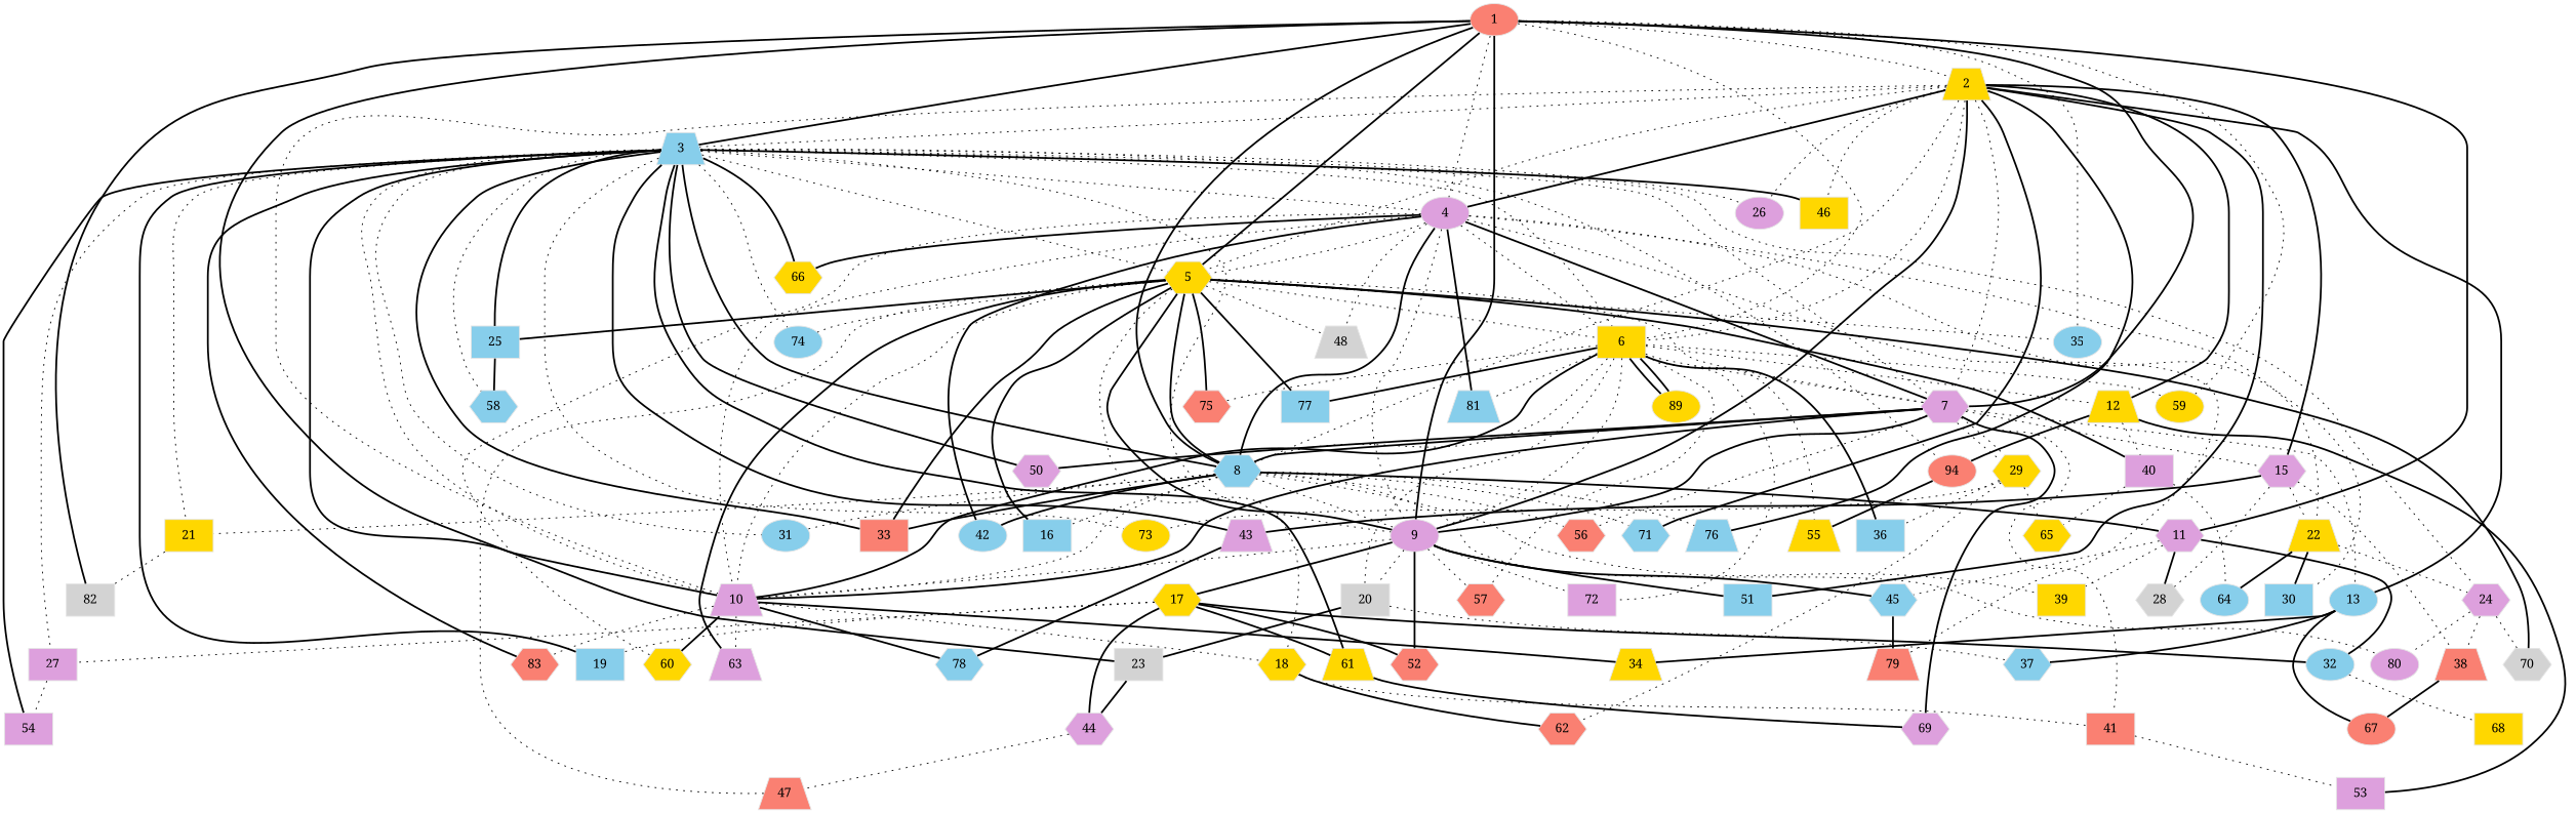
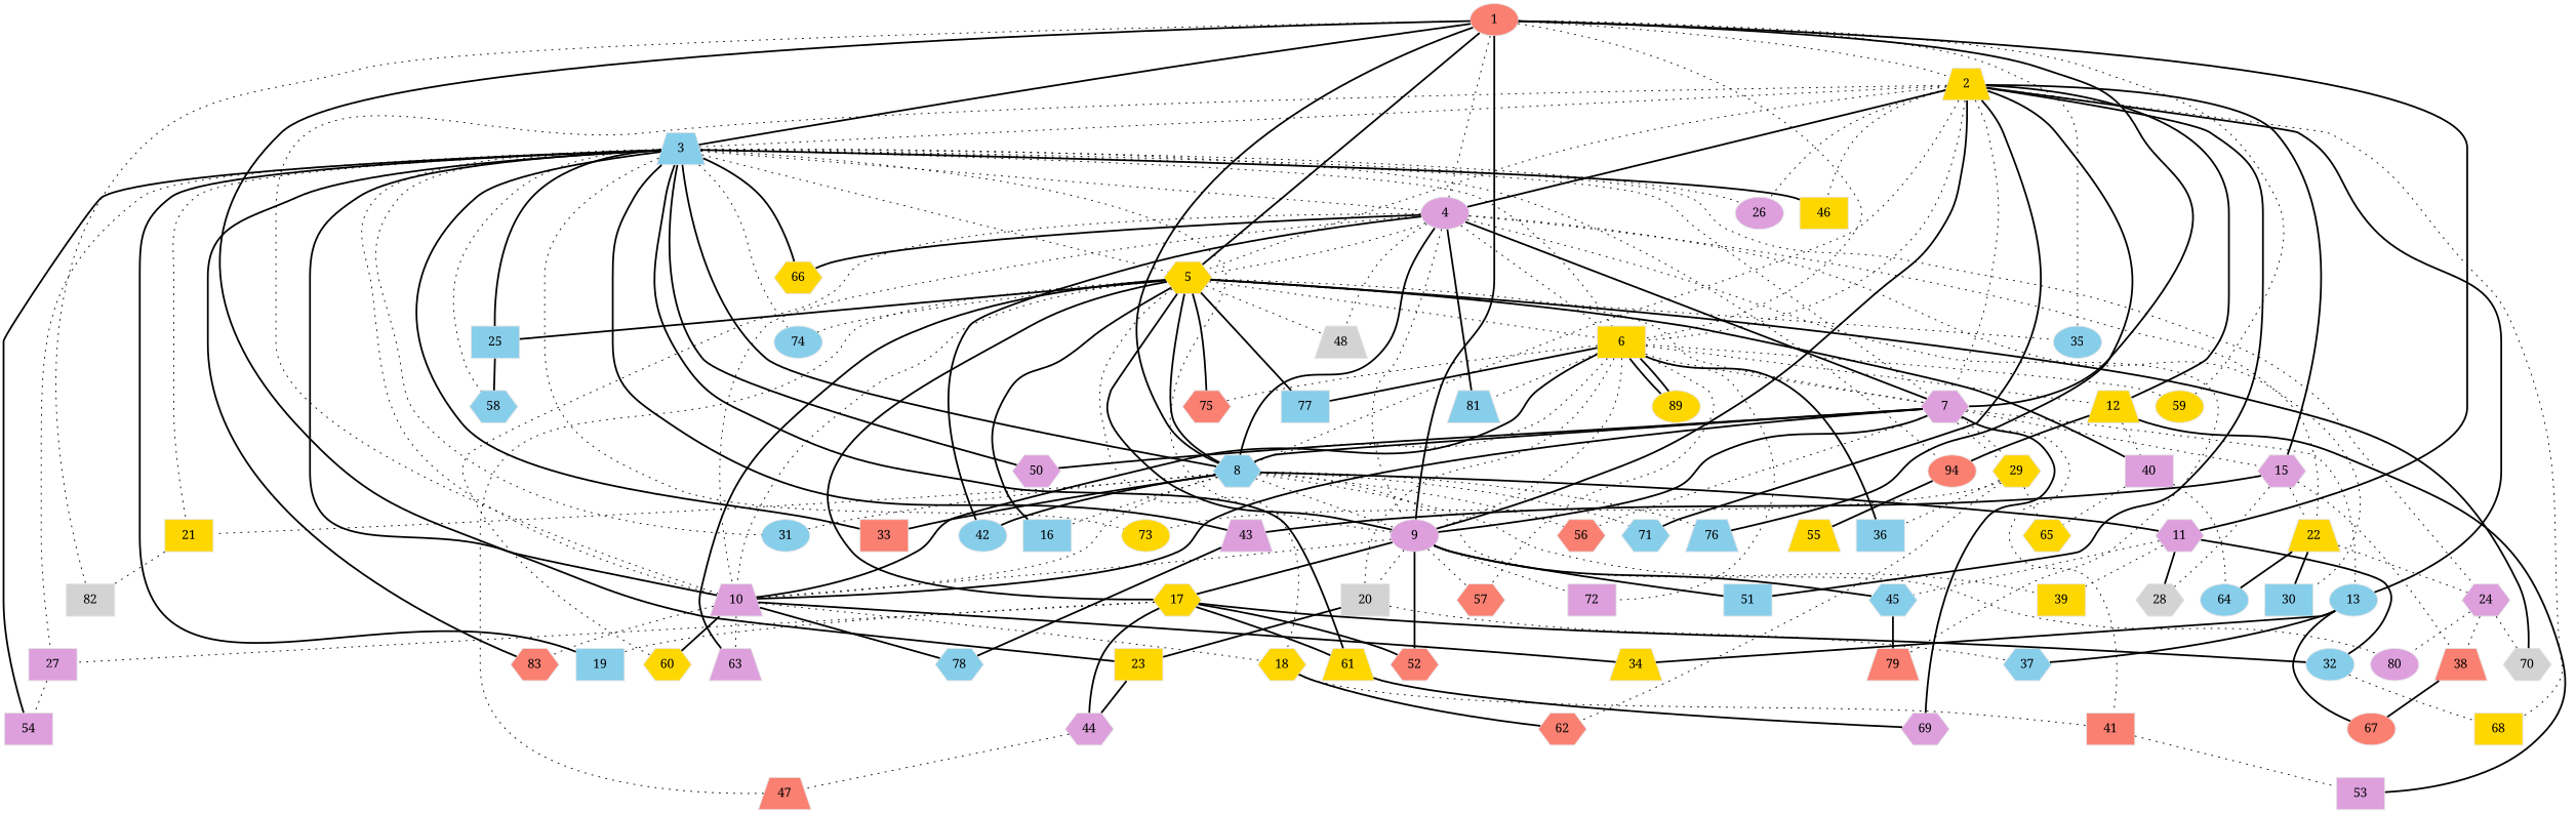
  graph {
    fontname="Noto Serif"
    node [color=gray90 fillcolor=skyblue fontname="Noto Serif" shape=hexagon style=filled]
    edge [fontname="Noto Serif" style=dotted]
    1 [fillcolor=salmon shape=ellipse]
    2 [fillcolor=gold shape=trapezium]
    3 [shape=trapezium]
    4 [fillcolor=plum shape=ellipse]
    5 [fillcolor=gold]
    6 [fillcolor=gold shape=box]
    7 [fillcolor=plum]
    8
    9 [fillcolor=plum shape=ellipse]
    10 [fillcolor=plum shape=trapezium]
    11 [fillcolor=plum]
    35 [shape=ellipse]
    59 [fillcolor=gold shape=ellipse]
    82 [fillcolor=lightgrey shape=box]
    12 [fillcolor=gold shape=trapezium]
    13 [shape=ellipse]
    15 [fillcolor=plum]
    26 [fillcolor=plum shape=ellipse]
    46 [fillcolor=gold shape=box]
    51 [shape=box]
    68 [fillcolor=gold shape=box]
    71
    76 [shape=trapezium]
    n24 [fillcolor=salmon label=94 shape=ellipse]
    19 [shape=box]
    21 [fillcolor=gold shape=box]
-   23 [fillcolor=lightgrey shape=box]
+   23 [fillcolor=gold shape=box]
    24 [fillcolor=plum]
    25 [shape=box]
    27 [fillcolor=plum shape=box]
    31 [shape=ellipse]
    33 [fillcolor=salmon shape=box]
    43 [fillcolor=plum shape=trapezium]
    50 [fillcolor=plum]
    54 [fillcolor=plum shape=box]
    58
    61 [fillcolor=gold shape=trapezium]
    66 [fillcolor=gold]
    73 [fillcolor=gold shape=ellipse]
    74 [shape=ellipse]
    83 [fillcolor=salmon]
    22 [fillcolor=gold shape=trapezium]
    30 [shape=box]
    42 [shape=ellipse]
    48 [fillcolor=lightgrey shape=trapezium]
    60 [fillcolor=gold]
    79 [fillcolor=salmon shape=trapezium]
    81 [shape=trapezium]
    16 [shape=box]
    17 [fillcolor=gold]
    18 [fillcolor=gold]
    40 [fillcolor=plum shape=box]
    47 [fillcolor=salmon shape=trapezium]
    63 [fillcolor=plum shape=trapezium]
    70 [fillcolor=lightgrey]
    75 [fillcolor=salmon]
    77 [shape=box]
    20 [fillcolor=lightgrey shape=box]
    36 [shape=box]
    n60 [fillcolor=gold label=89 shape=ellipse]
    55 [fillcolor=gold shape=trapezium]
    57 [fillcolor=salmon]
    72 [fillcolor=plum shape=box]
    29 [fillcolor=gold]
    41 [fillcolor=salmon shape=box]
    56 [fillcolor=salmon]
    69 [fillcolor=plum]
    39 [fillcolor=gold shape=box]
    80 [fillcolor=plum shape=ellipse]
    45
    52 [fillcolor=salmon]
    34 [fillcolor=gold shape=trapezium]
    78
    28 [fillcolor=lightgrey]
    32 [shape=ellipse]
    53 [fillcolor=plum shape=box]
    37
    67 [fillcolor=salmon shape=ellipse]
    38 [fillcolor=salmon shape=trapezium]
    44 [fillcolor=plum]
    64 [shape=ellipse]
    62 [fillcolor=salmon]
    65 [fillcolor=gold]
    1 -- 2
    1 -- 3 [style=bold]
    1 -- 4
    1 -- 5 [style=bold]
    1 -- 6
    1 -- 7 [style=bold]
    1 -- 8 [style=bold]
    1 -- 9 [style=bold]
    1 -- 10 [style=bold]
    1 -- 11 [style=bold]
    1 -- 35
    1 -- 59
-   1 -- 82 [style=bold]
+   1 -- 82
    2 -- 3
    2 -- 4 [style=bold]
    2 -- 5
    2 -- 6
    2 -- 7
    2 -- 8
    2 -- 9 [style=bold]
    2 -- 10
    2 -- 12 [style=bold]
    2 -- 13 [style=bold]
    2 -- 15 [style=bold]
    2 -- 26
    2 -- 46
    2 -- 51 [style=bold]
+   2 -- 68
    2 -- 71 [style=bold]
    2 -- 76 [style=bold]
    3 -- 4
    3 -- 5
    3 -- 6
    3 -- 7
    3 -- 8 [style=bold]
    3 -- 9
    3 -- 10
    3 -- 26
    3 -- 46 [style=bold]
    3 -- n24
    3 -- 19 [style=bold]
    3 -- 21
    3 -- 23 [style=bold]
    3 -- 24
    3 -- 25 [style=bold]
    3 -- 27
    3 -- 31
    3 -- 33 [style=bold]
    3 -- 43 [style=bold]
    3 -- 50 [style=bold]
    3 -- 54 [style=bold]
    3 -- 58
    3 -- 61 [style=bold]
    3 -- 66 [style=bold]
    3 -- 73
    3 -- 74
    3 -- 83 [style=bold]
    4 -- 5
    4 -- 6
    4 -- 7 [style=bold]
    4 -- 8 [style=bold]
    4 -- 9
    4 -- 10
    4 -- 66 [style=bold]
    4 -- 22
    4 -- 30
    4 -- 42 [style=bold]
    4 -- 48
    4 -- 60
    4 -- 79
    4 -- 81 [style=bold]
    5 -- 6
    5 -- 7
    5 -- 8 [style=bold]
    5 -- 9 [style=bold]
    5 -- 10
    5 -- 35
    5 -- 25 [style=bold]
    5 -- 74
    5 -- 48
    5 -- 16 [style=bold]
-   5 -- 33 [style=bold]
+   5 -- 17 [style=bold]
    5 -- 18
    5 -- 40 [style=bold]
    5 -- 47
    5 -- 63 [style=bold]
    5 -- 70 [style=bold]
    5 -- 75 [style=bold]
    5 -- 77 [style=bold]
    6 -- 7
    6 -- 8
    6 -- 9
    6 -- 10 [style=bold]
    6 -- 59
    6 -- 12
    6 -- 81
    6 -- 75
    6 -- 77 [style=bold]
    6 -- 20
    6 -- 36 [style=bold]
    6 -- n60 [style=bold]
    6 -- n60 [style=bold]
-   6 -- 55
    6 -- 57
    6 -- 72
    7 -- 8 [style=bold]
    7 -- 9 [style=bold]
    7 -- 10 [style=bold]
    7 -- 13
    7 -- 15
    7 -- 50 [style=bold]
    7 -- 29
    7 -- 29
    7 -- 41
    7 -- 56
    7 -- 69 [style=bold]
    8 -- 9
    8 -- 10
    8 -- 11 [style=bold]
    8 -- 71
    8 -- 76
    8 -- 21
    8 -- 31
    8 -- 33 [style=bold]
    8 -- 42 [style=bold]
    8 -- 16
    8 -- 56
    8 -- 39
    8 -- 80
    9 -- 10
    9 -- 51 [style=bold]
    9 -- 17 [style=bold]
    9 -- 20
    9 -- 57
    9 -- 72
    9 -- 45 [style=bold]
    9 -- 52 [style=bold]
    10 -- 83
    10 -- 60 [style=bold]
    10 -- 18
    10 -- 63
    10 -- 34 [style=bold]
    10 -- 78 [style=bold]
    11 -- 39
    11 -- 45
    11 -- 28 [style=bold]
    11 -- 32 [style=bold]
    12 -- n24 [style=bold]
    12 -- 40
    12 -- 53 [style=bold]
    13 -- 34 [style=bold]
    13 -- 37 [style=bold]
    13 -- 67 [style=bold]
    15 -- 43 [style=bold]
    15 -- 22
    15 -- 28
    15 -- 38
    n24 -- 55 [style=bold]
    21 -- 82
    23 -- 44 [style=bold]
    24 -- 70
    24 -- 80
    24 -- 38
    25 -- 58 [style=bold]
    27 -- 54
    43 -- 78 [style=bold]
    61 -- 69 [style=bold]
    22 -- 24
    22 -- 30 [style=bold]
    22 -- 64 [style=bold]
    17 -- 19
    17 -- 27
    17 -- 61 [style=bold]
    17 -- 52 [style=bold]
    17 -- 32 [style=bold]
    17 -- 44 [style=bold]
    18 -- 41
    18 -- 62 [style=bold]
    40 -- 64
    40 -- 65
    20 -- 23 [style=bold]
    20 -- 37
    29 -- 73
    29 -- 36
    29 -- 62
    29 -- 65
    41 -- 53
    45 -- 79 [style=bold]
    32 -- 68
    38 -- 67 [style=bold]
    44 -- 47
  }
